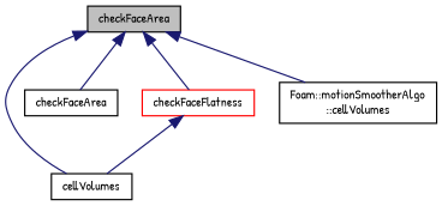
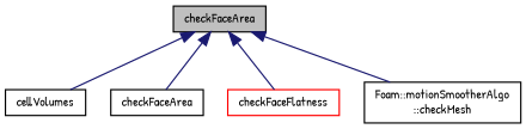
  digraph {
    fontname="Patrick Hand"
    rankdir=TB
    node [color=black fontname="Patrick Hand" fontsize=10 shape=record]
    edge [color=midnightblue dir=back fontname="Patrick Hand" fontsize=10 labelfontname=Helvetica labelfontsize=10 style=solid]
    n1 [fillcolor=grey75 fontcolor=black height=0.2 label=checkFaceArea style=filled width=0.4]
    n2 [height=0.2 label=cellVolumes width=0.4]
    n3 [height=0.2 label=checkFaceArea width=0.4]
    n4 [color=red height=0.2 label=checkFaceFlatness width=0.4]
-   n5 [height=0.2 label="Foam::motionSmootherAlgo\l::cellVolumes" width=0.4]
+   n5 [height=0.2 label="Foam::motionSmootherAlgo\l::checkMesh" width=0.4]
    n1 -> n2
    n1 -> n3
    n1 -> n4
    n1 -> n5
-   n4 -> n2
  }
